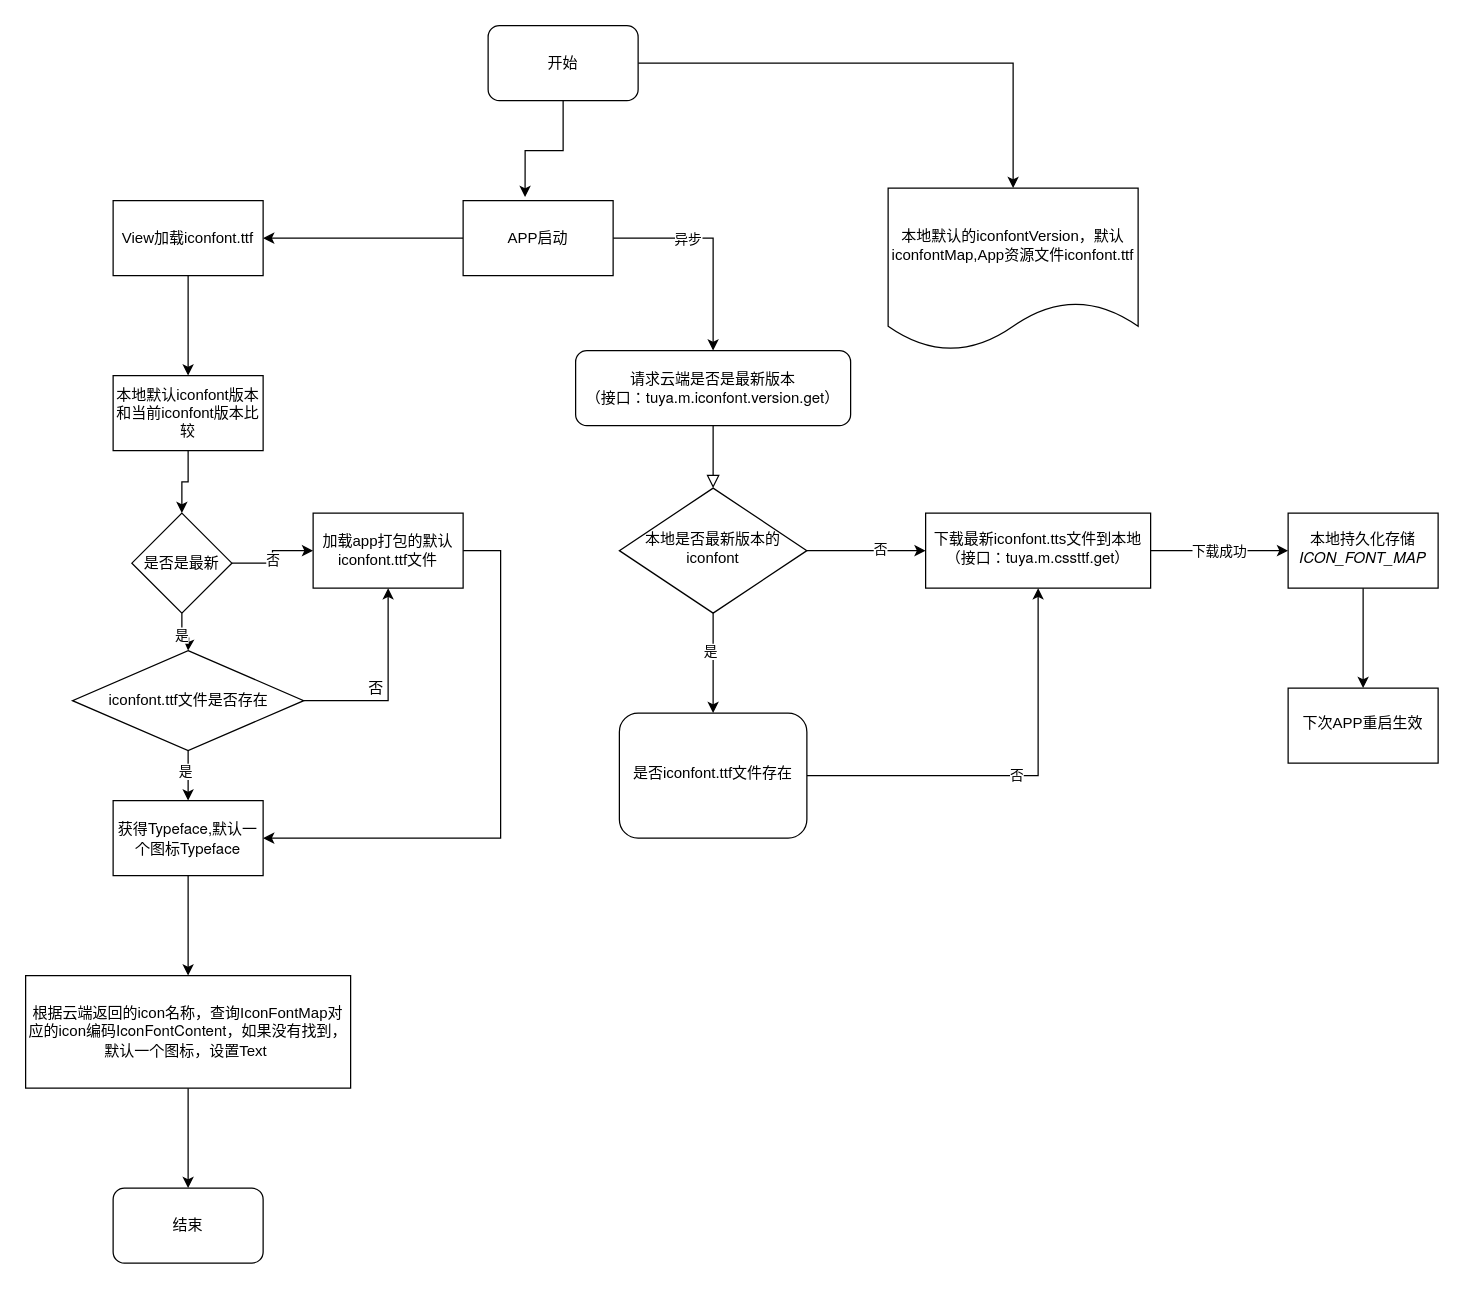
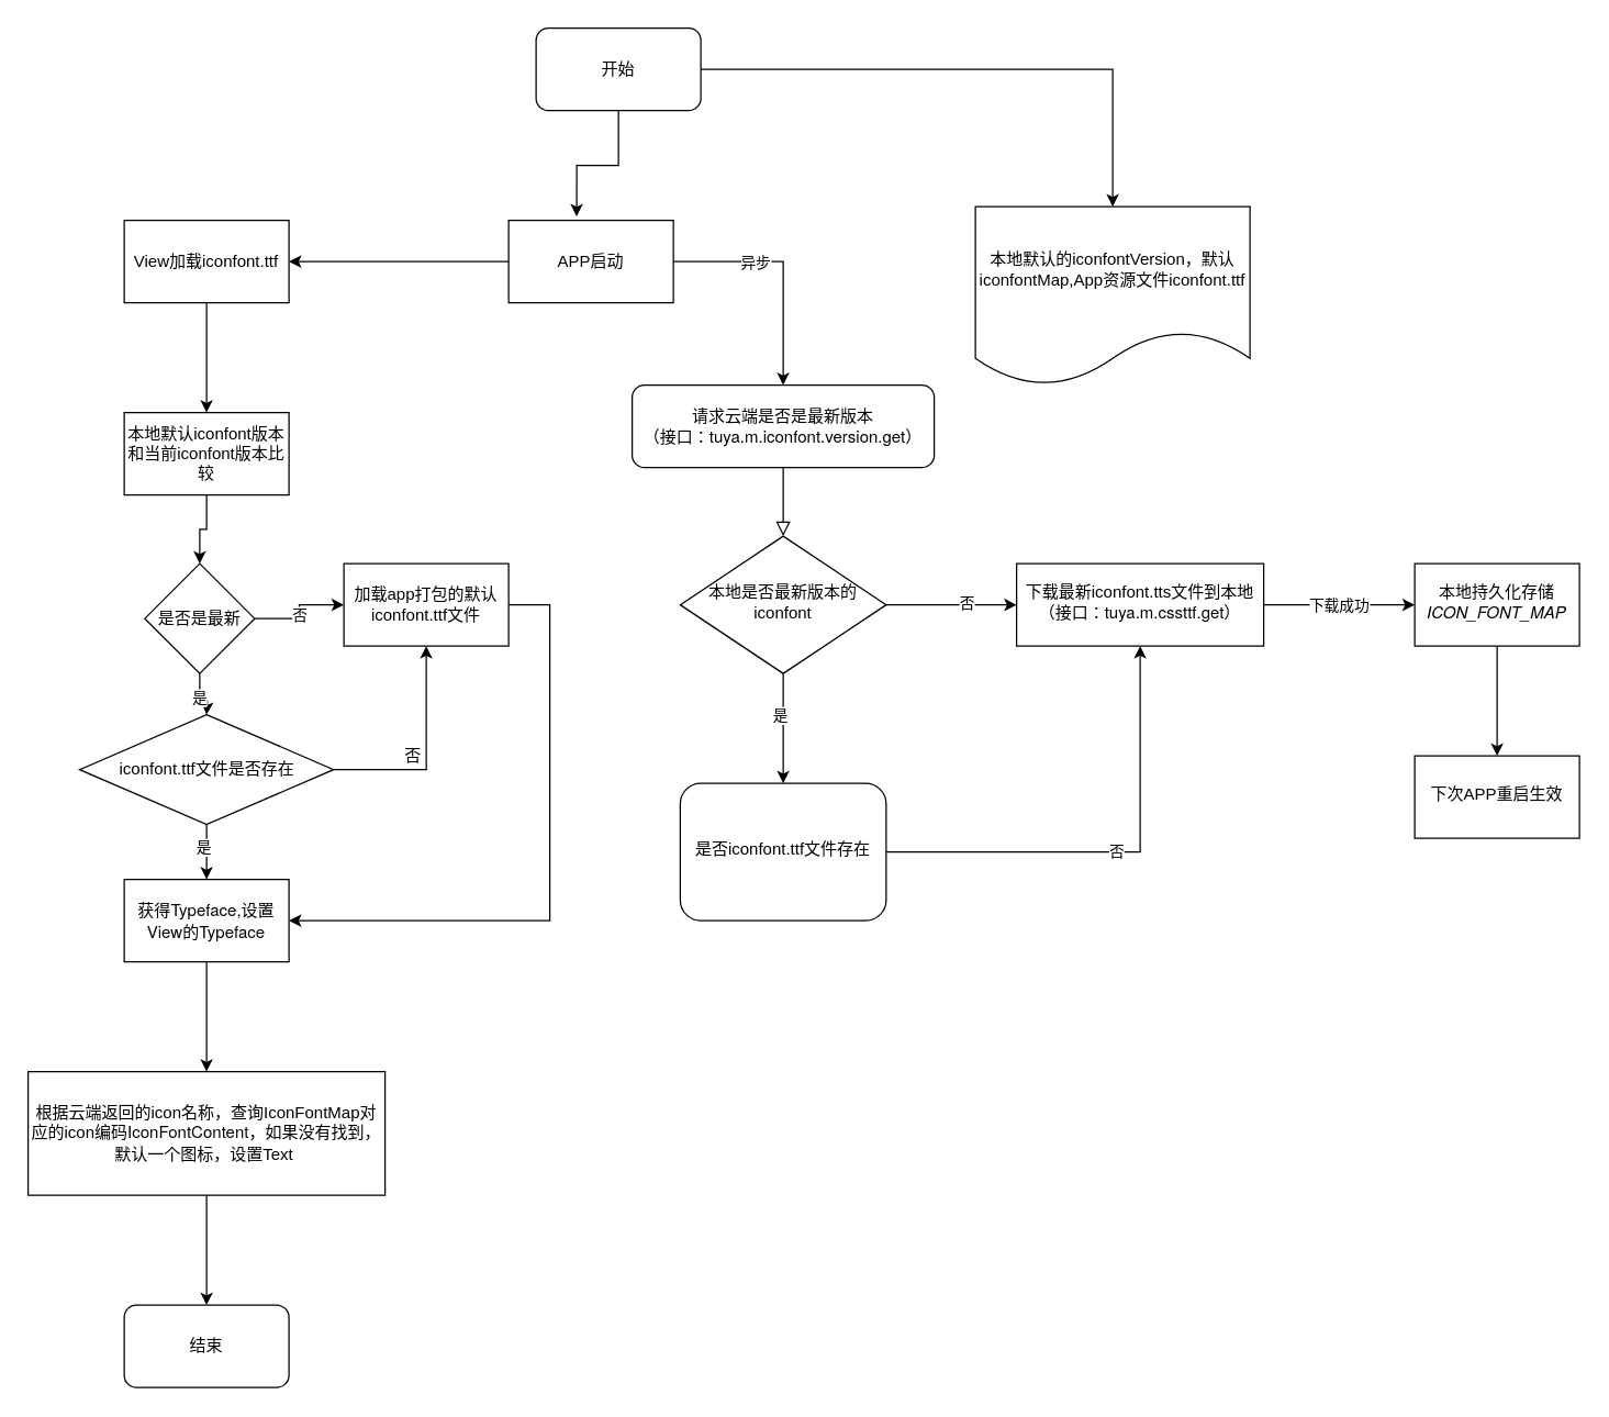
  <mxCell id="0" />
  <mxCell id="1" parent="0" />
  <mxCell id="2" value="" style="rounded=0;html=1;jettySize=auto;orthogonalLoop=1;fontSize=11;endArrow=block;endFill=0;endSize=8;strokeWidth=1;shadow=0;labelBackgroundColor=none;edgeStyle=orthogonalEdgeStyle;" parent="1" source="3" target="8" edge="1"><mxGeometry relative="1" as="geometry" /></mxCell>
  <mxCell id="3" value="请求云端是否是最新版本&lt;br&gt;（接口：&lt;span style=&quot;font-family: &amp;#34;helvetica neue&amp;#34;&quot;&gt;tuya.m.iconfont.version.get&lt;/span&gt;&lt;span&gt;）&lt;/span&gt;" style="rounded=1;whiteSpace=wrap;html=1;fontSize=12;glass=0;strokeWidth=1;shadow=0;" parent="1" vertex="1"><mxGeometry x="460" y="280" width="220" height="60" as="geometry" /></mxCell>
  <mxCell id="4" value="" style="edgeStyle=orthogonalEdgeStyle;rounded=0;orthogonalLoop=1;jettySize=auto;html=1;" parent="1" source="8" target="14" edge="1"><mxGeometry relative="1" as="geometry" /></mxCell>
  <mxCell id="5" value="是" style="edgeLabel;html=1;align=center;verticalAlign=middle;resizable=0;points=[];" parent="4" vertex="1" connectable="0"><mxGeometry x="-0.25" y="-3" relative="1" as="geometry"><mxPoint as="offset" /></mxGeometry></mxCell>
  <mxCell id="6" value="" style="edgeStyle=orthogonalEdgeStyle;rounded=0;orthogonalLoop=1;jettySize=auto;html=1;" parent="1" source="8" target="17" edge="1"><mxGeometry relative="1" as="geometry" /></mxCell>
  <mxCell id="7" value="否" style="edgeLabel;html=1;align=center;verticalAlign=middle;resizable=0;points=[];" parent="6" vertex="1" connectable="0"><mxGeometry x="0.221" y="2" relative="1" as="geometry"><mxPoint as="offset" /></mxGeometry></mxCell>
  <mxCell id="8" value="本地是否最新版本的iconfont" style="rhombus;whiteSpace=wrap;html=1;shadow=0;fontFamily=Helvetica;fontSize=12;align=center;strokeWidth=1;spacing=6;spacingTop=-4;" parent="1" vertex="1"><mxGeometry x="495" y="390" width="150" height="100" as="geometry" /></mxCell>
  <mxCell id="9" style="edgeStyle=orthogonalEdgeStyle;rounded=0;orthogonalLoop=1;jettySize=auto;html=1;entryX=0.5;entryY=0;entryDx=0;entryDy=0;exitX=1;exitY=0.5;exitDx=0;exitDy=0;" parent="1" source="23" target="3" edge="1"><mxGeometry relative="1" as="geometry"><mxPoint x="570" as="sourcePoint" y="220" /></mxGeometry></mxCell>
  <mxCell id="10" value="异步" style="edgeLabel;html=1;align=center;verticalAlign=middle;resizable=0;points=[];" parent="9" vertex="1" connectable="0"><mxGeometry x="-0.302" relative="1" as="geometry"><mxPoint as="offset" /></mxGeometry></mxCell>
  <mxCell id="11" value="" style="edgeStyle=orthogonalEdgeStyle;rounded=0;orthogonalLoop=1;jettySize=auto;html=1;exitX=1;exitY=0.5;exitDx=0;exitDy=0;" parent="1" source="21" target="12" edge="1"><mxGeometry relative="1" as="geometry"><mxPoint x="630" y="190" as="sourcePoint" /></mxGeometry></mxCell>
  <mxCell id="12" value="本地默认的iconfontVersion，默认iconfontMap,App资源文件iconfont.ttf" style="shape=document;whiteSpace=wrap;html=1;boundedLbl=1;rounded=1;" parent="1" vertex="1"><mxGeometry x="710" y="150" width="200" height="130" as="geometry" /></mxCell>
  <mxCell id="13" value="否" style="edgeStyle=orthogonalEdgeStyle;rounded=0;orthogonalLoop=1;jettySize=auto;html=1;entryX=0.5;entryY=1;entryDx=0;entryDy=0;" parent="1" source="14" target="17" edge="1"><mxGeometry relative="1" as="geometry" /></mxCell>
  <mxCell id="14" value="是否iconfont.ttf文件存在" style="whiteSpace=wrap;html=1;shadow=0;fontFamily=Helvetica;fontSize=12;align=center;strokeWidth=1;spacing=6;spacingTop=-4;rounded=1;" parent="1" vertex="1"><mxGeometry x="495" y="570" width="150" height="100" as="geometry" /></mxCell>
  <mxCell id="15" value="" style="edgeStyle=orthogonalEdgeStyle;rounded=0;orthogonalLoop=1;jettySize=auto;html=1;" parent="1" source="17" target="19" edge="1"><mxGeometry relative="1" as="geometry" /></mxCell>
  <mxCell id="16" value="下载成功" style="edgeLabel;html=1;align=center;verticalAlign=middle;resizable=0;points=[];" parent="15" vertex="1" connectable="0"><mxGeometry x="-0.018" relative="1" as="geometry"><mxPoint as="offset" /></mxGeometry></mxCell>
  <mxCell id="17" value="下载最新iconfont.tts文件到本地&lt;br&gt;（接口：&lt;span style=&quot;font-family: &amp;#34;helvetica neue&amp;#34;&quot;&gt;tuya.m.cssttf.get&lt;/span&gt;&lt;span&gt;）&lt;/span&gt;" style="whiteSpace=wrap;html=1;shadow=0;strokeWidth=1;spacing=6;spacingTop=-4;" parent="1" vertex="1"><mxGeometry x="740" y="410" width="180" height="60" as="geometry" /></mxCell>
  <mxCell id="18" value="" style="edgeStyle=orthogonalEdgeStyle;rounded=0;orthogonalLoop=1;jettySize=auto;html=1;" parent="1" source="19" target="43" edge="1"><mxGeometry relative="1" as="geometry" /></mxCell>
  <mxCell id="19" value="本地持久化存储&lt;i style=&quot;font-family: &amp;#34;helvetica neue&amp;#34;&quot;&gt;ICON_FONT_MAP&lt;/i&gt;" style="whiteSpace=wrap;html=1;shadow=0;strokeWidth=1;spacing=6;spacingTop=-4;" parent="1" vertex="1"><mxGeometry x="1030" y="410" width="120" height="60" as="geometry" /></mxCell>
  <mxCell id="20" style="edgeStyle=orthogonalEdgeStyle;rounded=0;orthogonalLoop=1;jettySize=auto;html=1;entryX=0.413;entryY=-0.048;entryDx=0;entryDy=0;exitX=0.5;exitY=1;exitDx=0;exitDy=0;entryPerimeter=0;" parent="1" source="21" target="23" edge="1"><mxGeometry relative="1" as="geometry"><mxPoint x="570" y="160" as="targetPoint" /></mxGeometry></mxCell>
  <mxCell id="21" value="开始" style="rounded=1;whiteSpace=wrap;html=1;" parent="1" vertex="1"><mxGeometry x="390" y="20" width="120" height="60" as="geometry" /></mxCell>
  <mxCell id="22" style="edgeStyle=orthogonalEdgeStyle;rounded=0;orthogonalLoop=1;jettySize=auto;html=1;entryX=1;entryY=0.5;entryDx=0;entryDy=0;" parent="1" source="23" target="25" edge="1"><mxGeometry relative="1" as="geometry"><mxPoint x="360" y="190" as="targetPoint" /></mxGeometry></mxCell>
  <mxCell id="23" value="APP启动" style="rounded=0;whiteSpace=wrap;html=1;" parent="1" vertex="1"><mxGeometry x="370" y="160" width="120" height="60" as="geometry" /></mxCell>
  <mxCell id="24" value="" style="edgeStyle=orthogonalEdgeStyle;rounded=0;orthogonalLoop=1;jettySize=auto;html=1;" parent="1" source="25" target="27" edge="1"><mxGeometry relative="1" as="geometry" /></mxCell>
  <mxCell id="25" value="View加载iconfont.ttf" style="rounded=0;whiteSpace=wrap;html=1;" parent="1" vertex="1"><mxGeometry x="90" y="160" width="120" height="60" as="geometry" /></mxCell>
  <mxCell id="26" value="" style="edgeStyle=orthogonalEdgeStyle;rounded=0;orthogonalLoop=1;jettySize=auto;html=1;" parent="1" source="27" target="31" edge="1"><mxGeometry relative="1" as="geometry" /></mxCell>
  <mxCell id="27" value="&lt;span&gt;本地默认iconfont版本和当前iconfont版本比较&lt;/span&gt;" style="whiteSpace=wrap;html=1;rounded=0;" parent="1" vertex="1"><mxGeometry x="90" y="300" width="120" height="60" as="geometry" /></mxCell>
  <mxCell id="28" value="是" style="edgeStyle=orthogonalEdgeStyle;rounded=0;orthogonalLoop=1;jettySize=auto;html=1;" parent="1" source="31" edge="1"><mxGeometry relative="1" as="geometry"><mxPoint x="150" y="520" as="targetPoint" /></mxGeometry></mxCell>
  <mxCell id="29" value="" style="edgeStyle=orthogonalEdgeStyle;rounded=0;orthogonalLoop=1;jettySize=auto;html=1;" parent="1" source="31" target="37" edge="1"><mxGeometry relative="1" as="geometry" /></mxCell>
  <mxCell id="30" value="否" style="edgeLabel;html=1;align=center;verticalAlign=middle;resizable=0;points=[];" parent="29" vertex="1" connectable="0"><mxGeometry x="-0.067" relative="1" as="geometry"><mxPoint as="offset" /></mxGeometry></mxCell>
  <mxCell id="31" value="&lt;span&gt;是否是最新&lt;/span&gt;" style="rhombus;whiteSpace=wrap;html=1;rounded=0;" parent="1" vertex="1"><mxGeometry x="105" y="410" width="80" height="80" as="geometry" /></mxCell>
  <mxCell id="32" value="" style="edgeStyle=orthogonalEdgeStyle;rounded=0;orthogonalLoop=1;jettySize=auto;html=1;" parent="1" source="35" target="39" edge="1"><mxGeometry relative="1" as="geometry" /></mxCell>
  <mxCell id="33" value="是" style="edgeLabel;html=1;align=center;verticalAlign=middle;resizable=0;points=[];" parent="32" vertex="1" connectable="0"><mxGeometry x="-0.171" y="-3" relative="1" as="geometry"><mxPoint y="-1" as="offset" /></mxGeometry></mxCell>
  <mxCell id="34" style="edgeStyle=orthogonalEdgeStyle;rounded=0;orthogonalLoop=1;jettySize=auto;html=1;entryX=0.5;entryY=1;entryDx=0;entryDy=0;" parent="1" source="35" target="37" edge="1"><mxGeometry relative="1" as="geometry" /></mxCell>
  <mxCell id="35" value="iconfont.ttf文件是否存在" style="rhombus;whiteSpace=wrap;html=1;" parent="1" vertex="1"><mxGeometry x="57.5" y="520" width="185" height="80" as="geometry" /></mxCell>
  <mxCell id="36" style="edgeStyle=orthogonalEdgeStyle;rounded=0;orthogonalLoop=1;jettySize=auto;html=1;entryX=1;entryY=0.5;entryDx=0;entryDy=0;" parent="1" source="37" target="39" edge="1"><mxGeometry relative="1" as="geometry"><Array as="points"><mxPoint x="400" y="440" /><mxPoint x="400" y="670" /></Array></mxGeometry></mxCell>
  <mxCell id="37" value="加载app打包的默认iconfont.ttf文件" style="whiteSpace=wrap;html=1;rounded=0;" parent="1" vertex="1"><mxGeometry x="250" y="410" width="120" height="60" as="geometry" /></mxCell>
  <mxCell id="38" value="" style="edgeStyle=orthogonalEdgeStyle;rounded=0;orthogonalLoop=1;jettySize=auto;html=1;" parent="1" source="39" target="42" edge="1"><mxGeometry relative="1" as="geometry" /></mxCell>
- <mxCell id="39" value="获得&lt;span style=&quot;font-family: &amp;#34;helvetica neue&amp;#34;&quot;&gt;Typeface,默认一个图标&lt;/span&gt;&lt;span style=&quot;font-family: &amp;#34;helvetica neue&amp;#34;&quot;&gt;Typeface&lt;/span&gt;" style="whiteSpace=wrap;html=1;" parent="1" vertex="1"><mxGeometry x="90" y="640" width="120" height="60" as="geometry" /></mxCell>
+ <mxCell id="39" value="获得&lt;span style=&quot;font-family: &amp;#34;helvetica neue&amp;#34;&quot;&gt;Typeface,设置View的&lt;/span&gt;&lt;span style=&quot;font-family: &amp;#34;helvetica neue&amp;#34;&quot;&gt;Typeface&lt;/span&gt;" style="whiteSpace=wrap;html=1;" parent="1" vertex="1"><mxGeometry x="90" y="640" width="120" height="60" as="geometry" /></mxCell>
  <mxCell id="40" value="否" style="text;html=1;align=center;verticalAlign=middle;resizable=0;points=[];autosize=1;" parent="1" vertex="1"><mxGeometry x="285" y="540" width="30" height="20" as="geometry" /></mxCell>
  <mxCell id="41" style="edgeStyle=orthogonalEdgeStyle;rounded=0;orthogonalLoop=1;jettySize=auto;html=1;entryX=0.5;entryY=0;entryDx=0;entryDy=0;" parent="1" source="42" target="44" edge="1"><mxGeometry relative="1" as="geometry" /></mxCell>
  <mxCell id="42" value="根据云端返回的icon名称，查询IconFontMap对应的icon编码&lt;span style=&quot;font-family: &amp;#34;helvetica neue&amp;#34;&quot;&gt;IconFontContent，如果没有找到，默认一个图标，&lt;/span&gt;设置Text&amp;nbsp;" style="whiteSpace=wrap;html=1;" parent="1" vertex="1"><mxGeometry x="20" y="780" width="260" height="90" as="geometry" /></mxCell>
  <mxCell id="43" value="下次APP重启生效" style="whiteSpace=wrap;html=1;shadow=0;strokeWidth=1;spacing=6;spacingTop=-4;" parent="1" vertex="1"><mxGeometry x="1030" y="550" width="120" height="60" as="geometry" /></mxCell>
  <mxCell id="44" value="结束" style="rounded=1;whiteSpace=wrap;html=1;" parent="1" vertex="1"><mxGeometry x="90" y="950" width="120" height="60" as="geometry" /></mxCell>
